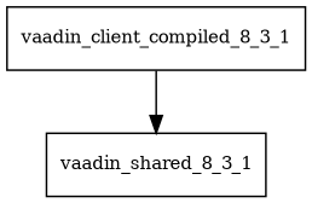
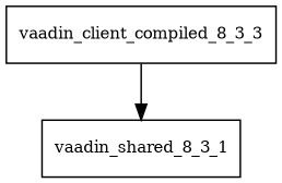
  digraph {
    node [fontsize=10.0 shape=box]
-   vaadin_client_compiled_8_3_1
+   vaadin_client_compiled_8_3_1 [label=vaadin_client_compiled_8_3_3]
    vaadin_shared_8_3_1
    vaadin_client_compiled_8_3_1 -> vaadin_shared_8_3_1
  }
